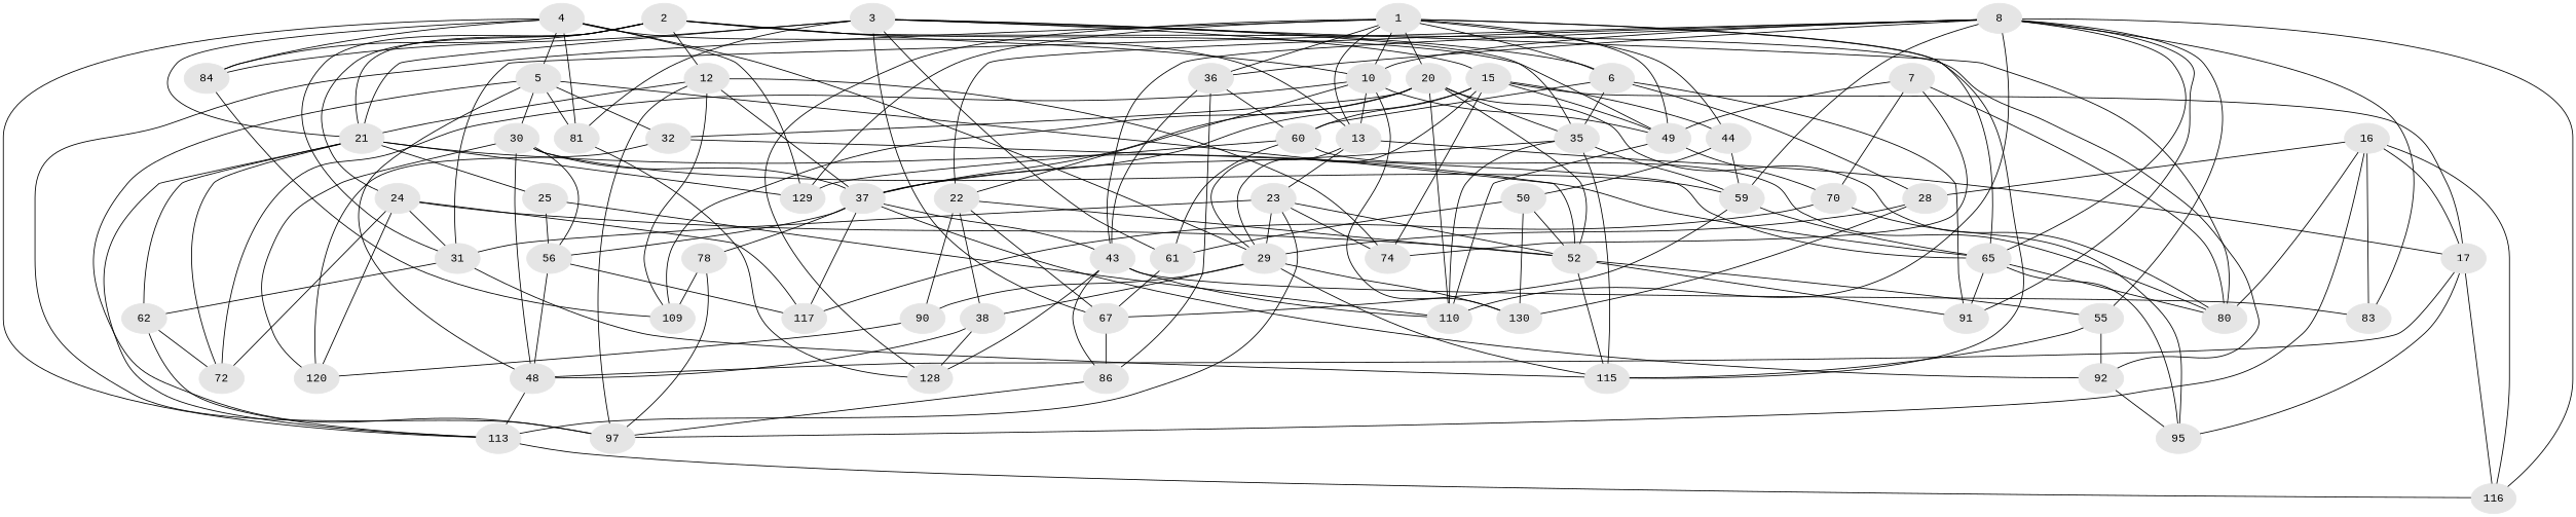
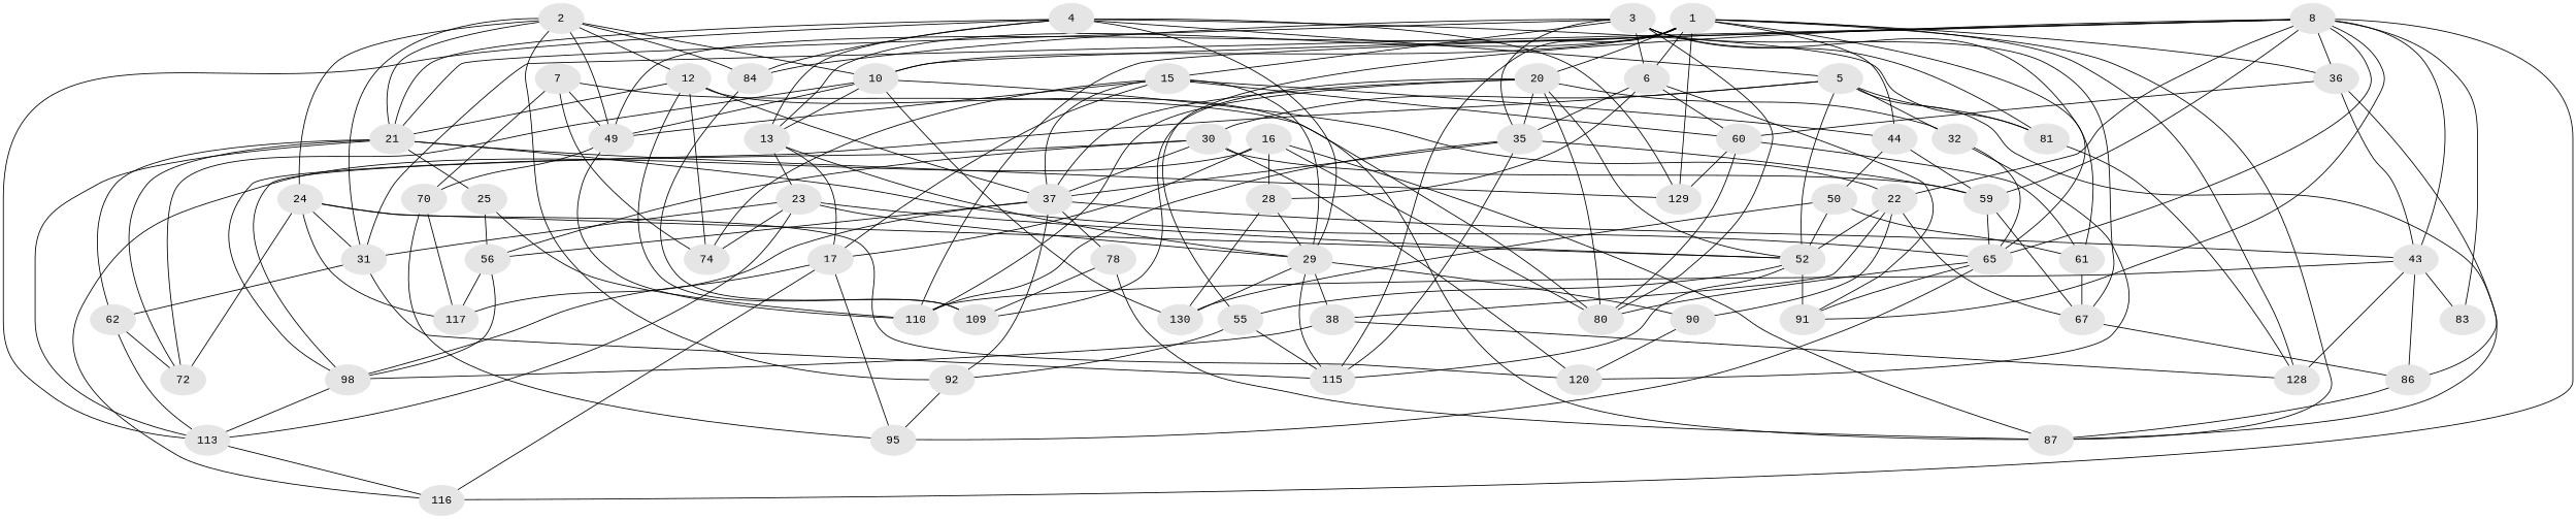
  graph {
    fontname="Liberation Mono"
    node [color=gray90 fontname="Liberation Mono" style=filled]
    edge [fontname="Liberation Mono"]
    1 [super="+9+45+135"]
    6 [super="+96"]
    10 [super="+14+48"]
    13 [super="+66"]
    20 [super="+69"]
    36 [super="+54"]
    44
    49 [super="+51"]
    65 [super="+71"]
-   97 [super="+104"]
+   97 [super="+104" label=87]
    115 [super="+123"]
    128
    129
    35 [super="+40"]
    28
    60 [super="+108"]
    91
    22 [super="+73"]
    72
    130
    29 [super="+136+34+68"]
    17 [super="+47"]
    23 [super="+105"]
    80 [super="+126"]
    110 [super="+122"]
    32
    52 [super="+125+94"]
    37 [super="+64+102+89"]
    109
    43 [super="+87+124"]
    86 [super="+127"]
    59 [super="+131"]
    50
    n34 [label=70]
    95
    2 [super="+11+18"]
    12 [super="+58"]
    21 [super="+27"]
    24 [super="+114"]
    31 [super="+103"]
    84
    92
    74
    113 [super="+119"]
    25
    62
    117
    120
    3 [super="+112+77"]
    15 [super="+42+99+63"]
    61
    67 [super="+134+121"]
    81
    4 [super="+46+39"]
    5 [super="+19+26"]
    30 [super="+88"]
-   98 [super="+118" label=48]
+   98 [super="+118"]
    38
    90
    116
    56 [super="+85"]
    55
    7
    8 [super="+70+75+101+33"]
    83
    78
    16 [super="+93"]
    1 -- 6
    1 -- 10
    1 -- 13
    1 -- 20
    1 -- 36
    1 -- 44
    1 -- 49
    1 -- 65
    1 -- 97
    1 -- 115
    1 -- 128
    1 -- 129
    6 -- 35
    6 -- 28
    6 -- 60
    6 -- 91
    10 -- 13
    10 -- 49
    10 -- 22
    10 -- 72
    10 -- 130
    13 -- 29
    13 -- 17
    13 -- 23
    20 -- 35
    20 -- 80
    20 -- 110
    20 -- 32
    20 -- 52
    20 -- 37
    20 -- 109
    36 -- 60
    36 -- 43
    36 -- 86 [weight=2]
    44 -- 59
    44 -- 50
    49 -- 110
    49 -- n34
    65 -- 91
    65 -- 80
    65 -- 95
    35 -- 115
    35 -- 110
    35 -- 37
    35 -- 59
    28 -- 130
    28 -- 29
    60 -- 129
    60 -- 80
    60 -- 61
    22 -- 52
    22 -- 67
    22 -- 38
    22 -- 90
    29 -- 115
    29 -- 130
    29 -- 38
    29 -- 90
    17 -- 95
    17 -- 98
    17 -- 116
    23 -- 29
    23 -- 52
    23 -- 31
    23 -- 74
    23 -- 113
    32 -- 65
    32 -- 120
    52 -- 115
    52 -- 91
    52 -- 55
    37 -- 43
    37 -- 92
    37 -- 117
    37 -- 56
    37 -- 78
    43 -- 128
    43 -- 110
    43 -- 86
    43 -- 83 [weight=2]
    86 -- 97
    59 -- 65
    59 -- 67
    50 -- 130
    50 -- 52
    50 -- 61
    n34 -- 95
    n34 -- 117
    2 -- 10
    2 -- 49
    2 -- 12
    2 -- 21
    2 -- 24
    2 -- 31
    2 -- 84
    2 -- 92
    12 -- 97
    12 -- 37
    12 -- 109
    12 -- 21
    12 -- 74
    21 -- 65
    21 -- 129
    21 -- 72
    21 -- 113
    21 -- 25
    21 -- 62
    24 -- 72
    24 -- 52
    24 -- 31
    24 -- 117
    24 -- 120
    31 -- 115
    31 -- 62
    84 -- 109
    92 -- 95
    113 -- 116
    25 -- 110
    25 -- 56 [weight=2]
    62 -- 72
    62 -- 113
    3 -- 6
    3 -- 35
    3 -- 80
    3 -- 21
    3 -- 84
    3 -- 15
    3 -- 61
    3 -- 67
    3 -- 81
    15 -- 44
    15 -- 49 [weight=2]
    15 -- 60
    15 -- 29 [weight=2]
    15 -- 17
    15 -- 37
    15 -- 74
    61 -- 67
    67 -- 86 [weight=2]
    81 -- 128
    4 -- 13
    4 -- 129
    4 -- 29
    4 -- 21
    4 -- 84
    4 -- 113
    4 -- 81
    4 -- 5
    5 -- 97
    5 -- 32
    5 -- 52 [weight=2]
    5 -- 81
    5 -- 30
    5 -- 98
    30 -- 37
    30 -- 59
    30 -- 120
    30 -- 98
    30 -- 56
    98 -- 113
    38 -- 128
    38 -- 98
    90 -- 120
    56 -- 117
    56 -- 98
    55 -- 115
    55 -- 92
    7 -- 49
    7 -- 80
    7 -- n34
    7 -- 74
    8 -- 10
    8 -- 36
    8 -- 65
    8 -- 91
    8 -- 22
    8 -- 110
    8 -- 43
    8 -- 59
    8 -- 31
    8 -- 116
    8 -- 55
    8 -- 83
    78 -- 97
    78 -- 109
    16 -- 97
    16 -- 28
    16 -- 17
    16 -- 80
    16 -- 116
-   16 -- 83
  }
